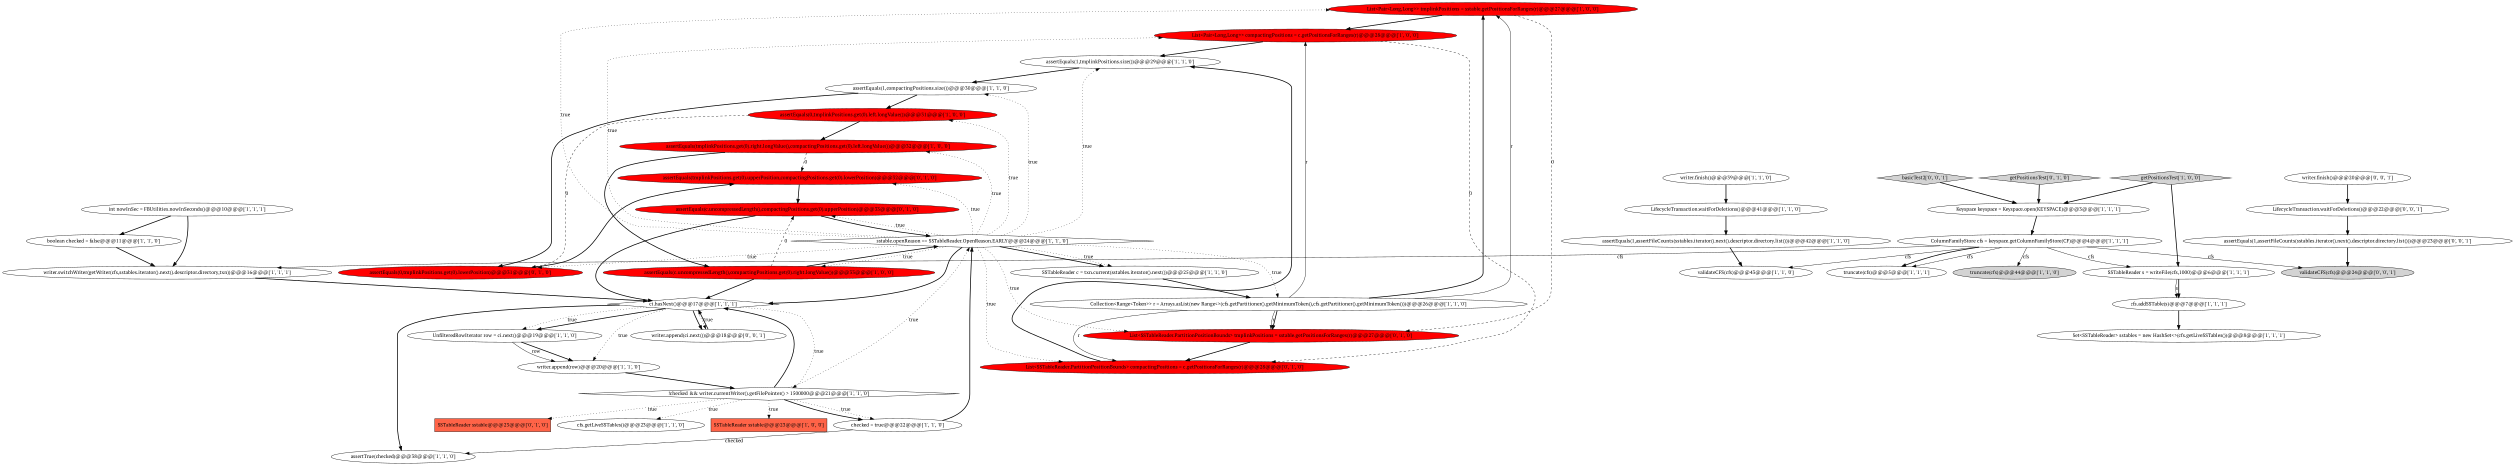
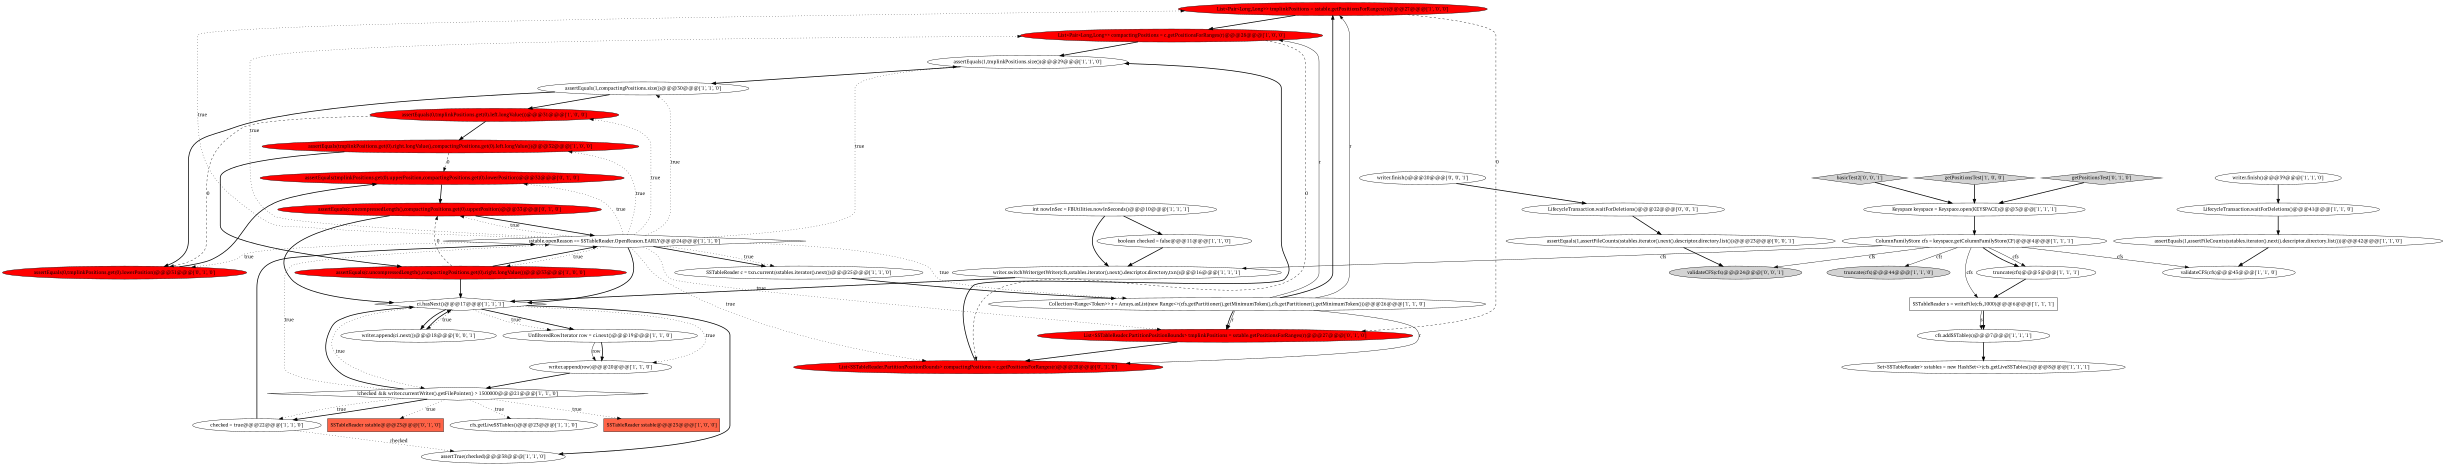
  digraph {
    fontname="PT Serif"
    node [fillcolor=white fontname="PT Serif" shape=ellipse style=filled]
    edge [fontname="PT Serif" style=bold]
    n1 [fillcolor=red label="List<Pair<Long,Long>> tmplinkPositions = sstable.getPositionsForRanges(r)@@@27@@@['1', '0', '0']"]
    n2 [fillcolor=red label="List<Pair<Long,Long>> compactingPositions = c.getPositionsForRanges(r)@@@28@@@['1', '0', '0']"]
    n3 [fillcolor=red label="List<SSTableReader.PartitionPositionBounds> tmplinkPositions = sstable.getPositionsForRanges(r)@@@27@@@['0', '1', '0']"]
    n4 [label="assertEquals(1,tmplinkPositions.size())@@@29@@@['1', '1', '0']"]
    n5 [fillcolor=red label="List<SSTableReader.PartitionPositionBounds> compactingPositions = c.getPositionsForRanges(r)@@@28@@@['0', '1', '0']"]
    n6 [fillcolor=red label="assertEquals(tmplinkPositions.get(0).right.longValue(),compactingPositions.get(0).left.longValue())@@@32@@@['1', '0', '0']"]
    n7 [fillcolor=red label="assertEquals(tmplinkPositions.get(0).upperPosition,compactingPositions.get(0).lowerPosition)@@@32@@@['0', '1', '0']"]
    n8 [fillcolor=red label="assertEquals(c.uncompressedLength(),compactingPositions.get(0).right.longValue())@@@33@@@['1', '0', '0']"]
    n9 [fillcolor=red label="assertEquals(c.uncompressedLength(),compactingPositions.get(0).upperPosition)@@@33@@@['0', '1', '0']"]
    n10 [label="sstable.openReason == SSTableReader.OpenReason.EARLY@@@24@@@['1', '1', '0']" shape=diamond]
    n11 [label="ci.hasNext()@@@17@@@['1', '1', '1']" shape=diamond]
    n12 [label="checked = true@@@22@@@['1', '1', '0']"]
    n13 [label="assertTrue(checked)@@@38@@@['1', '1', '0']"]
    n14 [label="assertEquals(1,compactingPositions.size())@@@30@@@['1', '1', '0']"]
    n15 [label="SSTableReader c = txn.current(sstables.iterator().next())@@@25@@@['1', '1', '0']"]
    n16 [label="Collection<Range<Token>> r = Arrays.asList(new Range<>(cfs.getPartitioner().getMinimumToken(),cfs.getPartitioner().getMinimumToken()))@@@26@@@['1', '1', '0']"]
    n17 [fillcolor=red label="assertEquals(0,tmplinkPositions.get(0).left.longValue())@@@31@@@['1', '0', '0']"]
    n18 [fillcolor=red label="assertEquals(0,tmplinkPositions.get(0).lowerPosition)@@@31@@@['0', '1', '0']"]
    n19 [fillcolor=lightgray label="getPositionsTest['1', '0', '0']" shape=diamond]
    n20 [label="Keyspace keyspace = Keyspace.open(KEYSPACE)@@@3@@@['1', '1', '1']"]
    n21 [label="ColumnFamilyStore cfs = keyspace.getColumnFamilyStore(CF)@@@4@@@['1', '1', '1']"]
    n22 [label="writer.append(row)@@@20@@@['1', '1', '0']"]
    n23 [label="UnfilteredRowIterator row = ci.next()@@@19@@@['1', '1', '0']"]
    n24 [label="writer.append(ci.next())@@@18@@@['0', '0', '1']"]
    n25 [label="!checked && writer.currentWriter().getFilePointer() > 1500000@@@21@@@['1', '1', '0']" shape=diamond]
    n26 [fillcolor=tomato label="SSTableReader sstable@@@23@@@['0', '1', '0']" shape=box]
    n27 [label="cfs.getLiveSSTables()@@@23@@@['1', '1', '0']"]
    n28 [fillcolor=tomato label="SSTableReader sstable@@@23@@@['1', '0', '0']" shape=box]
    n29 [label="writer.finish()@@@20@@@['0', '0', '1']"]
    n30 [label="LifecycleTransaction.waitForDeletions()@@@22@@@['0', '0', '1']"]
-   n31 [label="SSTableReader s = writeFile(cfs,1000)@@@6@@@['1', '1', '1']"]
+   n31 [label="SSTableReader s = writeFile(cfs,1000)@@@6@@@['1', '1', '1']" shape=box]
    n32 [label="cfs.addSSTable(s)@@@7@@@['1', '1', '1']"]
    n33 [label="Set<SSTableReader> sstables = new HashSet<>(cfs.getLiveSSTables())@@@8@@@['1', '1', '1']"]
    n34 [label="validateCFS(cfs)@@@43@@@['1', '1', '0']"]
    n35 [label="truncate(cfs)@@@5@@@['1', '1', '1']"]
    n36 [fillcolor=lightgray label="validateCFS(cfs)@@@24@@@['0', '0', '1']"]
    n37 [fillcolor=lightgray label="truncate(cfs)@@@44@@@['1', '1', '0']"]
    n38 [label="writer.switchWriter(getWriter(cfs,sstables.iterator().next().descriptor.directory,txn))@@@16@@@['1', '1', '1']"]
    n39 [label="int nowInSec = FBUtilities.nowInSeconds()@@@10@@@['1', '1', '1']"]
    n40 [label="boolean checked = false@@@11@@@['1', '1', '0']"]
    n41 [label="assertEquals(1,assertFileCounts(sstables.iterator().next().descriptor.directory.list()))@@@23@@@['0', '0', '1']"]
    n42 [fillcolor=lightgray label="getPositionsTest['0', '1', '0']" shape=diamond]
    n43 [label="LifecycleTransaction.waitForDeletions()@@@41@@@['1', '1', '0']"]
    n44 [label="assertEquals(1,assertFileCounts(sstables.iterator().next().descriptor.directory.list()))@@@42@@@['1', '1', '0']"]
    n45 [label="writer.finish()@@@39@@@['1', '1', '0']"]
    n46 [fillcolor=lightgray label="basicTest2['0', '0', '1']" shape=diamond]
    n1 -> n2
    n1 -> n3 [label=0 style=dashed]
    n2 -> n4
    n2 -> n5 [label=0 style=dashed]
    n3 -> n5
    n4 -> n14
    n5 -> n4
    n6 -> n7 [label=0 style=dashed]
    n6 -> n8
    n7 -> n9
    n8 -> n9 [label=0 style=dashed]
    n8 -> n10
    n8 -> n11
    n9 -> n10
    n9 -> n11
    n10 -> n1 [label=true style=dotted]
    n10 -> n2 [label=true style=dotted]
    n10 -> n3 [label=true style=dotted]
    n10 -> n4 [label=true style=dotted]
    n10 -> n5 [label=true style=dotted]
    n10 -> n6 [label=true style=dotted]
    n10 -> n7 [label=true style=dotted]
    n10 -> n8 [label=true style=dotted]
    n10 -> n9 [label=true style=dotted]
    n10 -> n11
    n10 -> n14 [label=true style=dotted]
    n10 -> n15
    n10 -> n15 [label=true style=dotted]
    n10 -> n16 [label=true style=dotted]
    n10 -> n17 [label=true style=dotted]
    n10 -> n18 [label=true style=dotted]
    n11 -> n13
    n11 -> n22 [label=true style=dotted]
    n11 -> n23
    n11 -> n23 [label=true style=dotted]
    n11 -> n24 [label=true style=dotted]
    n11 -> n24
    n11 -> n25 [label=true style=dotted]
    n12 -> n10
-   n12 -> n13 [label=checked style=solid]
+   n12 -> n13 [label=checked style=dotted]
    n14 -> n17
    n14 -> n18
    n15 -> n16
    n16 -> n1 [label=r style=solid]
    n16 -> n1
    n16 -> n2 [label=r style=solid]
    n16 -> n3
    n16 -> n3 [label=r style=solid]
    n16 -> n5 [label=r style=solid]
    n17 -> n6
    n17 -> n18 [label=0 style=dashed]
    n18 -> n7
    n19 -> n20
    n20 -> n21
    n21 -> n31 [label=cfs style=solid]
    n21 -> n34 [label=cfs style=solid]
    n21 -> n35
    n21 -> n35 [label=cfs style=solid]
    n21 -> n36 [label=cfs style=solid]
    n21 -> n37 [label=cfs style=solid]
    n21 -> n38 [label=cfs style=solid]
    n22 -> n25
    n23 -> n22
    n23 -> n22 [label=row style=solid]
    n24 -> n11
    n25 -> n10 [label=true style=dotted]
    n25 -> n11
    n25 -> n12 [label=true style=dotted]
    n25 -> n12
    n25 -> n26 [label=true style=dotted]
    n25 -> n27 [label=true style=dotted]
    n25 -> n28 [label=true style=dotted]
    n29 -> n30
    n30 -> n41
    n31 -> n32 [label=s style=solid]
    n31 -> n32
    n32 -> n33
-   n19 -> n31
+   n35 -> n31
    n38 -> n11
    n39 -> n38
    n39 -> n40
    n40 -> n38
    n41 -> n36
    n42 -> n20
    n43 -> n44
    n44 -> n34
    n45 -> n43
    n46 -> n20
  }
